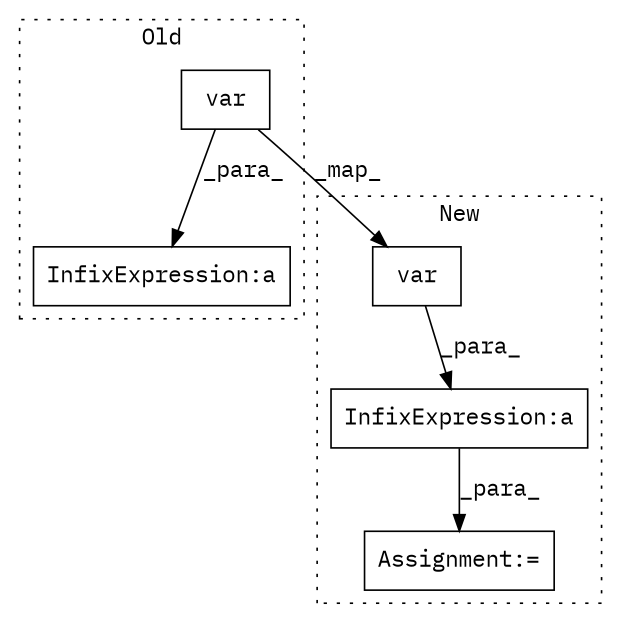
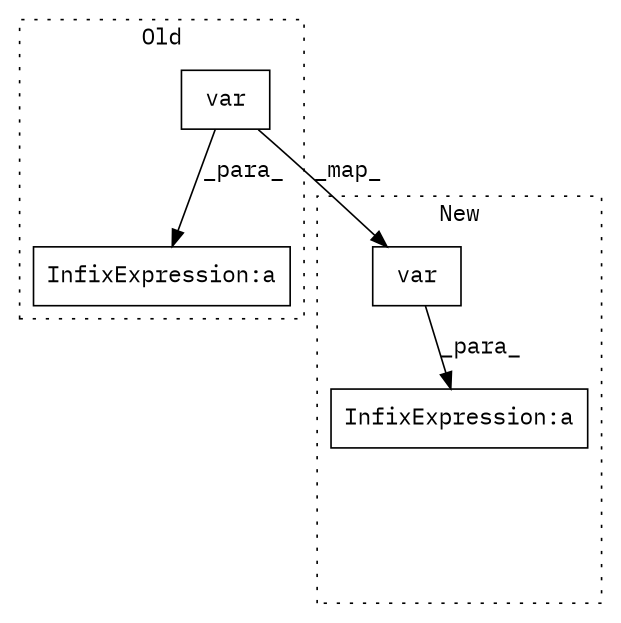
  digraph {
    fontname="IBM Plex Mono"
    node [a=32 l="4,1" shape=box fontname="IBM Plex Mono"]
    edge [fontname="IBM Plex Mono"]
    n1 [label=var s="3231,3243"]
    n2 [a=27 l=3 label="InfixExpression:a" s=3275]
    n3 [label=var s="3340,3352"]
-   n4 [a=7 l=1 label="Assignment:=" s=3365]
    n5 [a=27 l=3 label="InfixExpression:a" s=3379]
    subgraph cluster_1 {
      label=Old
      style=dotted
      n1
      n2
    }
    subgraph cluster_2 {
      label=New
      style=dotted
      n3
-     n4
      n5
    }
    n1 -> n2 [label=_para_]
    n1 -> n3 [label=_map_]
    n3 -> n5 [label=_para_]
-   n5 -> n4 [label=_para_]
  }
